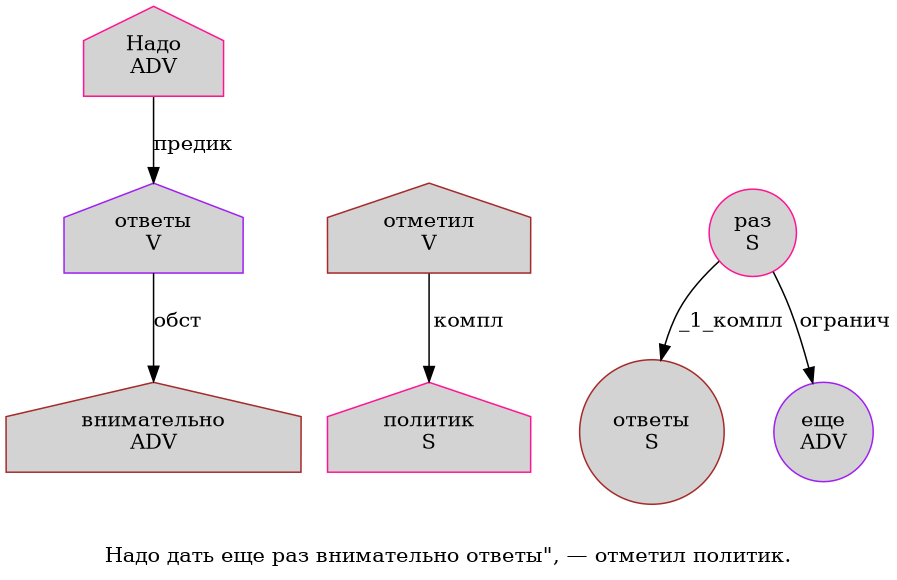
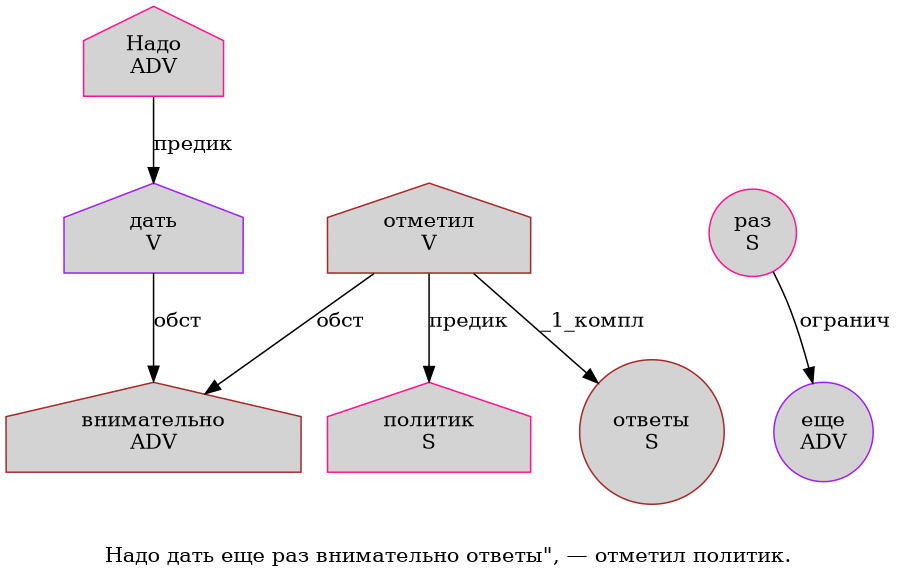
  digraph {
    label="Надо дать еще раз внимательно ответы\", — отметил политик."
    node [color=deeppink fillcolor=lightgray penwidth=1 shape=house style=filled]
    n1 [label="Надо\nADV"]
-   n2 [color=purple label="ответы\nV"]
+   n2 [color=purple label="дать\nV"]
    n3 [color=brown label="внимательно\nADV"]
    n4 [color=brown label="отметил\nV"]
    n5 [color=brown label="ответы\nS" shape=circle]
    n6 [label="политик\nS"]
    n7 [label="раз\nS" shape=circle]
    n8 [color=purple label="еще\nADV" shape=circle]
    n1 -> n2 [label="предик"]
    n2 -> n3 [label="обст"]
-   n7 -> n5 [label="_1_компл"]
-   n4 -> n6 [label="компл"]
+   n4 -> n3 [label="обст"]
+   n4 -> n5 [label="_1_компл"]
+   n4 -> n6 [label="предик"]
    n7 -> n8 [label="огранич"]
  }
